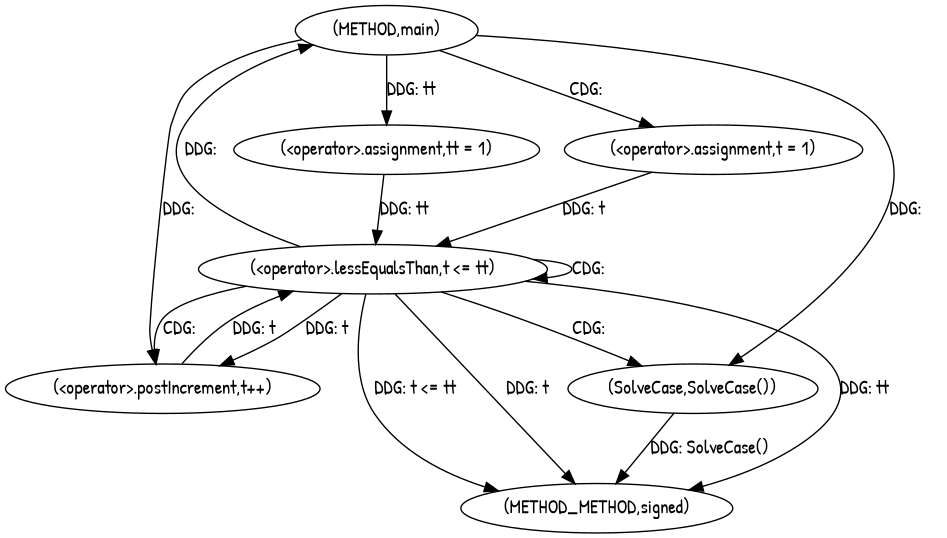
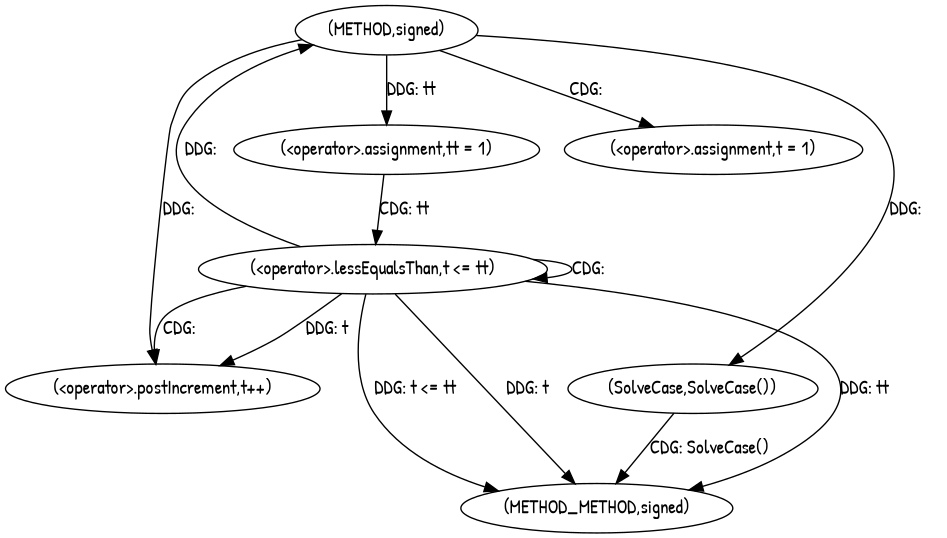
  digraph {
    fontname="Patrick Hand"
    node [fontname="Patrick Hand"]
    edge [fontname="Patrick Hand"]
-   n1 [label="(METHOD,main)"]
+   n1 [label="(METHOD,signed)"]
    n2 [label="(<operator>.assignment,tt = 1)"]
    n3 [label="(<operator>.assignment,t = 1)"]
    n4 [label="(<operator>.postIncrement,t++)"]
    n5 [label="(SolveCase,SolveCase())"]
    n6 [label="(<operator>.lessEqualsThan,t <= tt)"]
    n7 [label="(METHOD_METHOD,signed)"]
    n1 -> n2 [label="DDG: tt"]
    n1 -> n3 [label="CDG: "]
    n1 -> n4 [label="DDG: "]
    n1 -> n5 [label="DDG: "]
-   n2 -> n6 [label="DDG: tt"]
-   n3 -> n6 [label="DDG: t"]
-   n4 -> n6 [label="DDG: t"]
-   n5 -> n7 [label="DDG: SolveCase()"]
+   n2 -> n6 [label="CDG: tt"]
+   n5 -> n7 [label="CDG: SolveCase()"]
    n6 -> n1 [label="DDG: "]
    n6 -> n4 [label="DDG: t"]
    n6 -> n4 [label="CDG: "]
-   n6 -> n5 [label="CDG: "]
    n6 -> n6 [label="CDG: "]
    n6 -> n7 [label="DDG: t"]
    n6 -> n7 [label="DDG: tt"]
    n6 -> n7 [label="DDG: t <= tt"]
  }
